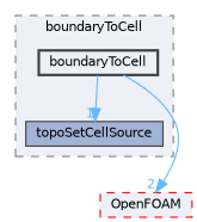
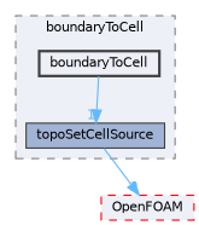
  digraph {
    compound=true
    node [color=grey25 fillcolor="#edf0f7" fontname=Helvetica fontsize=10 shape=box]
    edge [color=steelblue1 fontcolor=steelblue1 fontname=Helvetica fontsize=10 labeldistance=1.5 labelfontname=Helvetica labelfontsize=10]
    n1 [fillcolor="#a2b4d6" height=0.2 label=topoSetCellSource style=filled width=0.4]
    n2 [height=0.2 label=boundaryToCell style="filled,bold" width=0.4]
    n3 [color=red height=0.2 label=OpenFOAM style="filled,dashed" width=0.4]
    subgraph cluster_1 {
      bgcolor="#edf0f7"
      fontname=Helvetica
      fontsize=10
      label=boundaryToCell
      pencolor=grey50
      style="filled,dashed"
      n1
      n2
    }
    n2 -> n1 [headlabel=1]
-   n2 -> n3 [headlabel=2]
+   n1 -> n3 [headlabel=2]
  }
